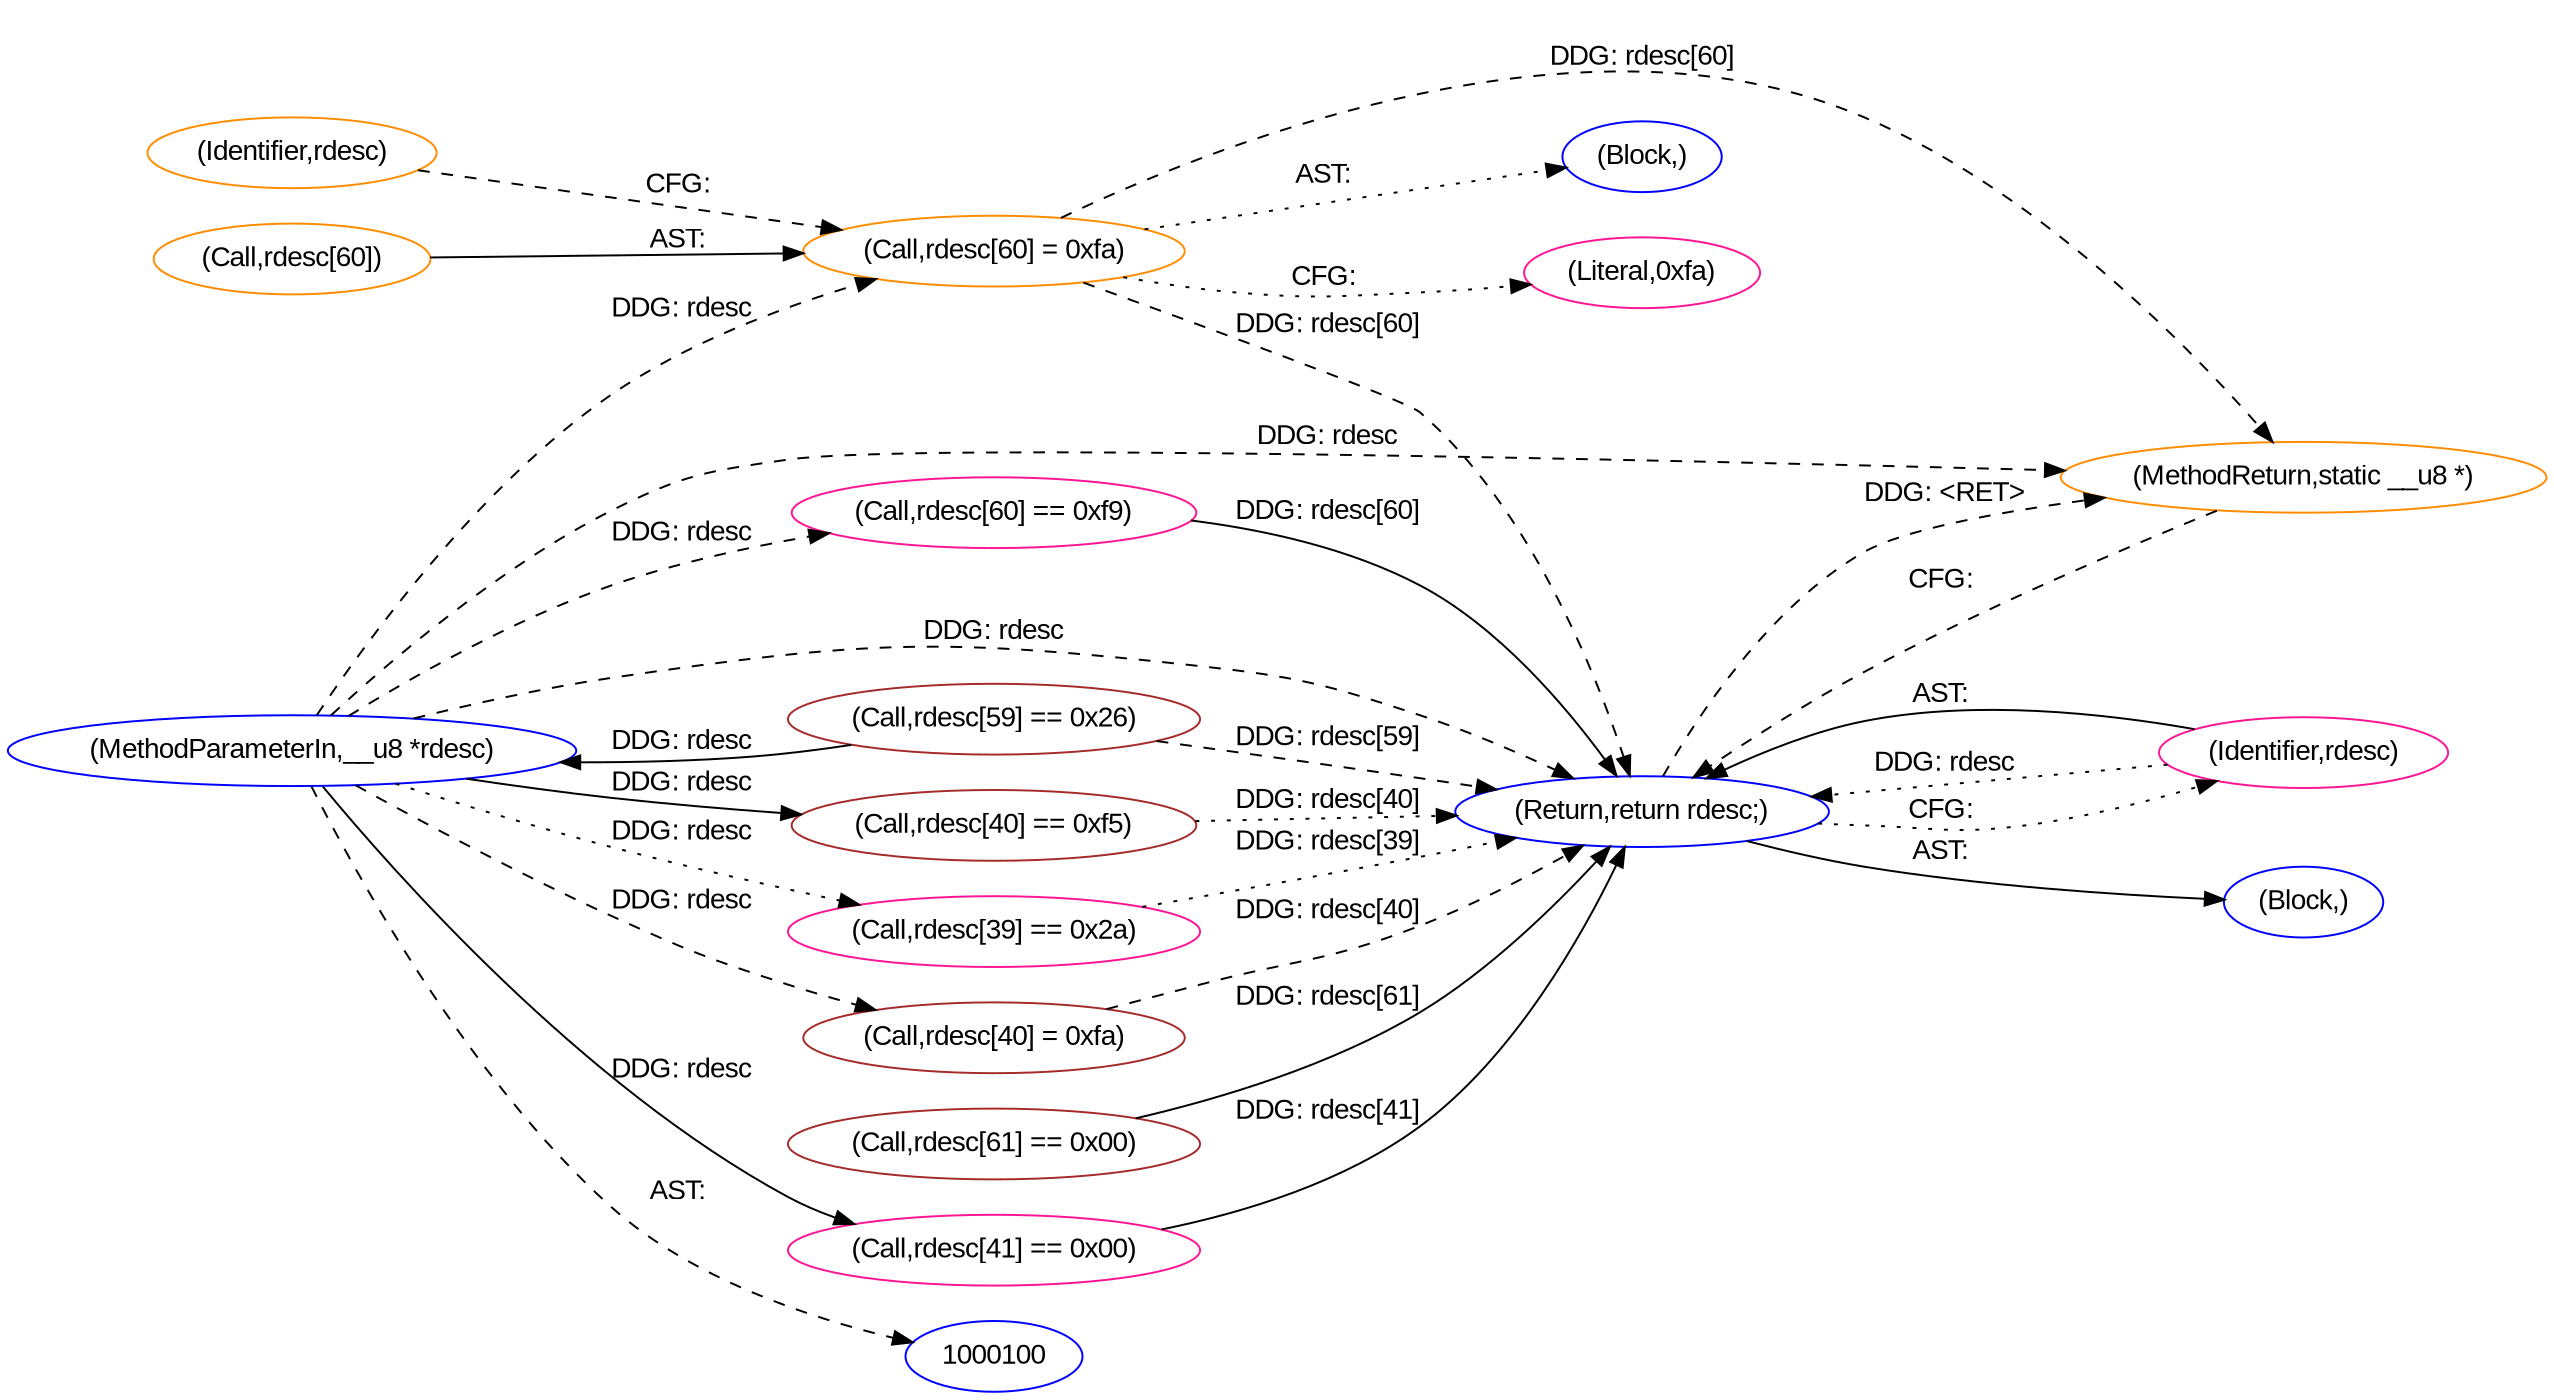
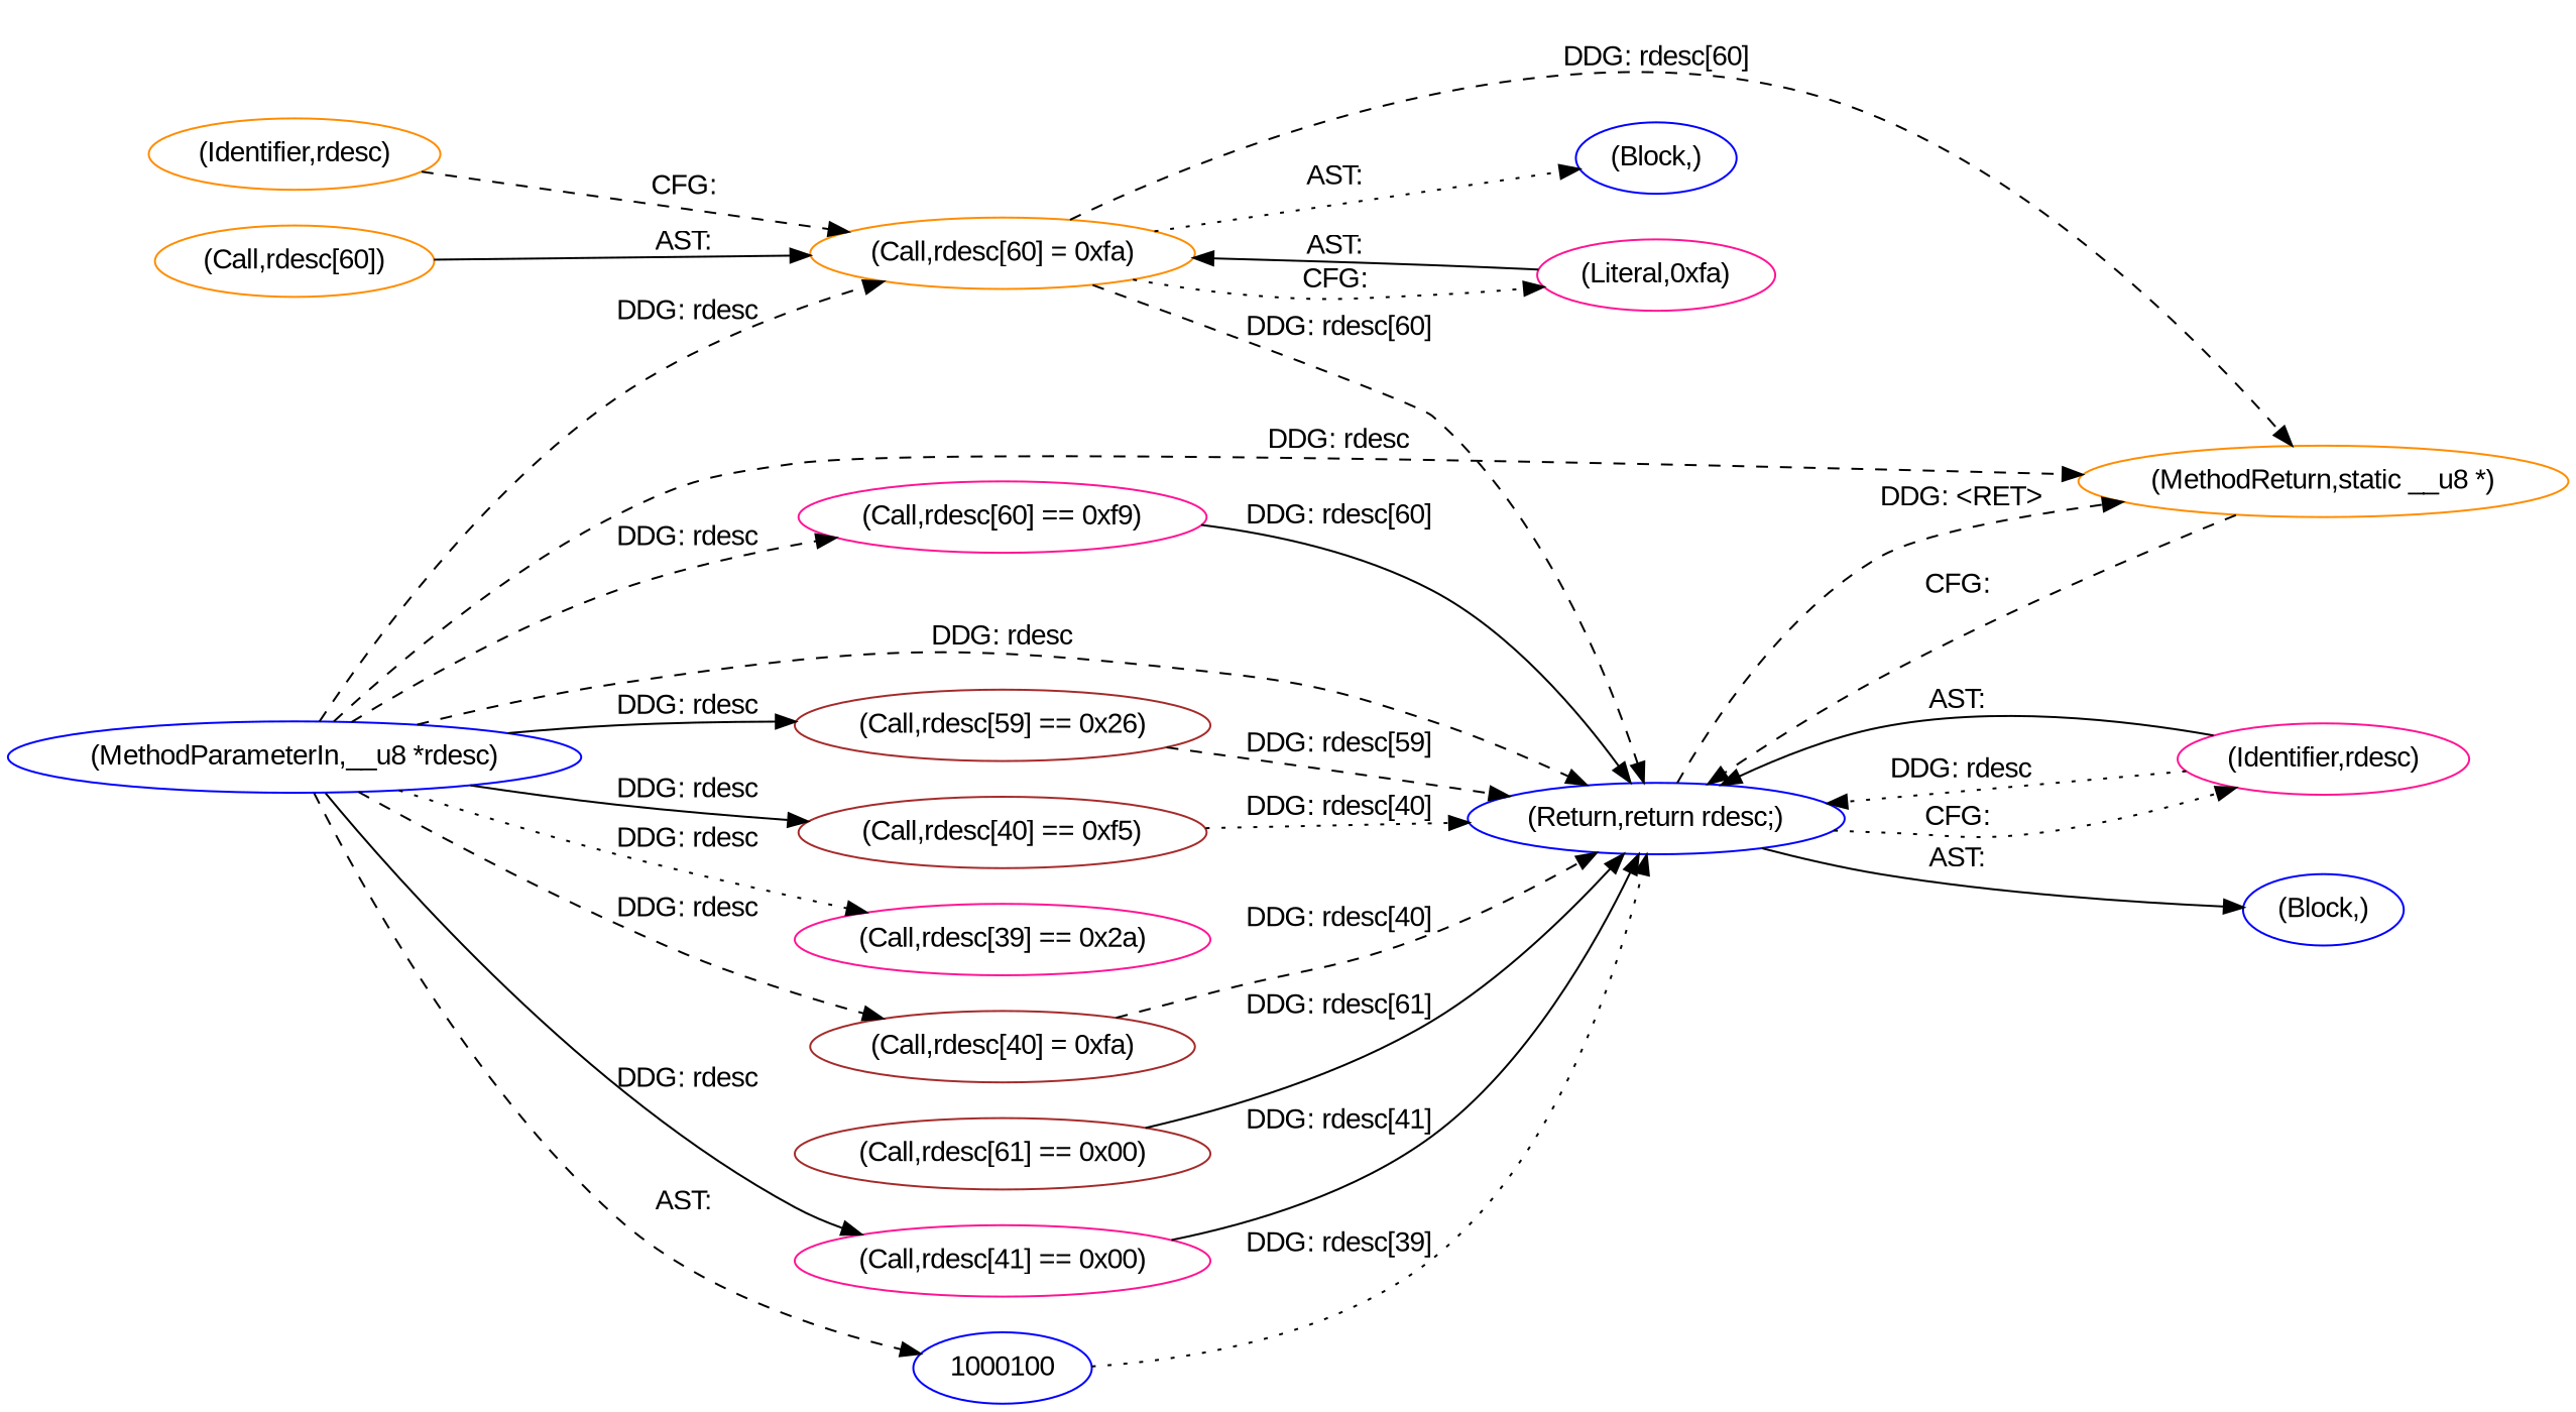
  digraph {
    fontname="Liberation Sans"
    rankdir=LR
    node [color=blue fontname="Liberation Sans"]
    edge [fontname="Liberation Sans" style=dashed]
    n1 [color=darkorange label="(Call,rdesc[60] = 0xfa)"]
    n2 [label="(Return,return rdesc;)"]
    n3 [color=darkorange label="(MethodReturn,static __u8 *)"]
    n4 [label="(Block,)"]
    n5 [color=deeppink label="(Literal,0xfa)"]
    n6 [label="(Block,)"]
    n7 [color=deeppink label="(Identifier,rdesc)"]
    n8 [label="(MethodParameterIn,__u8 *rdesc)"]
    n9 [color=brown label="(Call,rdesc[40] == 0xf5)"]
    n10 [color=brown label="(Call,rdesc[59] == 0x26)"]
    n11 [color=deeppink label="(Call,rdesc[39] == 0x2a)"]
    n12 [color=brown label="(Call,rdesc[40] = 0xfa)"]
    n13 [color=deeppink label="(Call,rdesc[41] == 0x00)"]
    n14 [color=deeppink label="(Call,rdesc[60] == 0xf9)"]
    1000100
    n16 [color=brown label="(Call,rdesc[61] == 0x00)"]
    n17 [color=darkorange label="(Identifier,rdesc)"]
    n18 [color=darkorange label="(Call,rdesc[60])"]
    n1 -> n2 [label="DDG: rdesc[60]"]
    n1 -> n3 [label="DDG: rdesc[60]"]
    n1 -> n4 [label="AST: " style=dotted]
    n1 -> n5 [label="CFG: " style=dotted]
    n2 -> n3 [label="DDG: <RET>"]
    n2 -> n6 [label="AST: " style=solid]
    n2 -> n7 [label="CFG: " style=dotted]
    n3 -> n2 [label="CFG: "]
+   n5 -> n1 [label="AST: " style=solid]
    n7 -> n2 [label="AST: " style=solid]
    n7 -> n2 [label="DDG: rdesc" style=dotted]
    n8 -> n1 [label="DDG: rdesc"]
    n8 -> n2 [label="DDG: rdesc"]
    n8 -> n3 [label="DDG: rdesc"]
    n8 -> n9 [label="DDG: rdesc" style=solid]
-   n10 -> n8 [label="DDG: rdesc" style=solid]
+   n8 -> n10 [label="DDG: rdesc" style=solid]
    n8 -> n11 [label="DDG: rdesc" style=dotted]
    n8 -> n12 [label="DDG: rdesc"]
    n8 -> n13 [label="DDG: rdesc" style=solid]
    n8 -> n14 [label="DDG: rdesc"]
    n8 -> 1000100 [label="AST: "]
    n9 -> n2 [label="DDG: rdesc[40]" style=dotted]
    n10 -> n2 [label="DDG: rdesc[59]"]
-   n11 -> n2 [label="DDG: rdesc[39]" style=dotted]
+   1000100 -> n2 [label="DDG: rdesc[39]" style=dotted]
    n12 -> n2 [label="DDG: rdesc[40]"]
    n13 -> n2 [label="DDG: rdesc[41]" style=solid]
    n14 -> n2 [label="DDG: rdesc[60]" style=solid]
    n16 -> n2 [label="DDG: rdesc[61]" style=solid]
    n17 -> n1 [label="CFG: "]
    n18 -> n1 [label="AST: " style=solid]
  }
